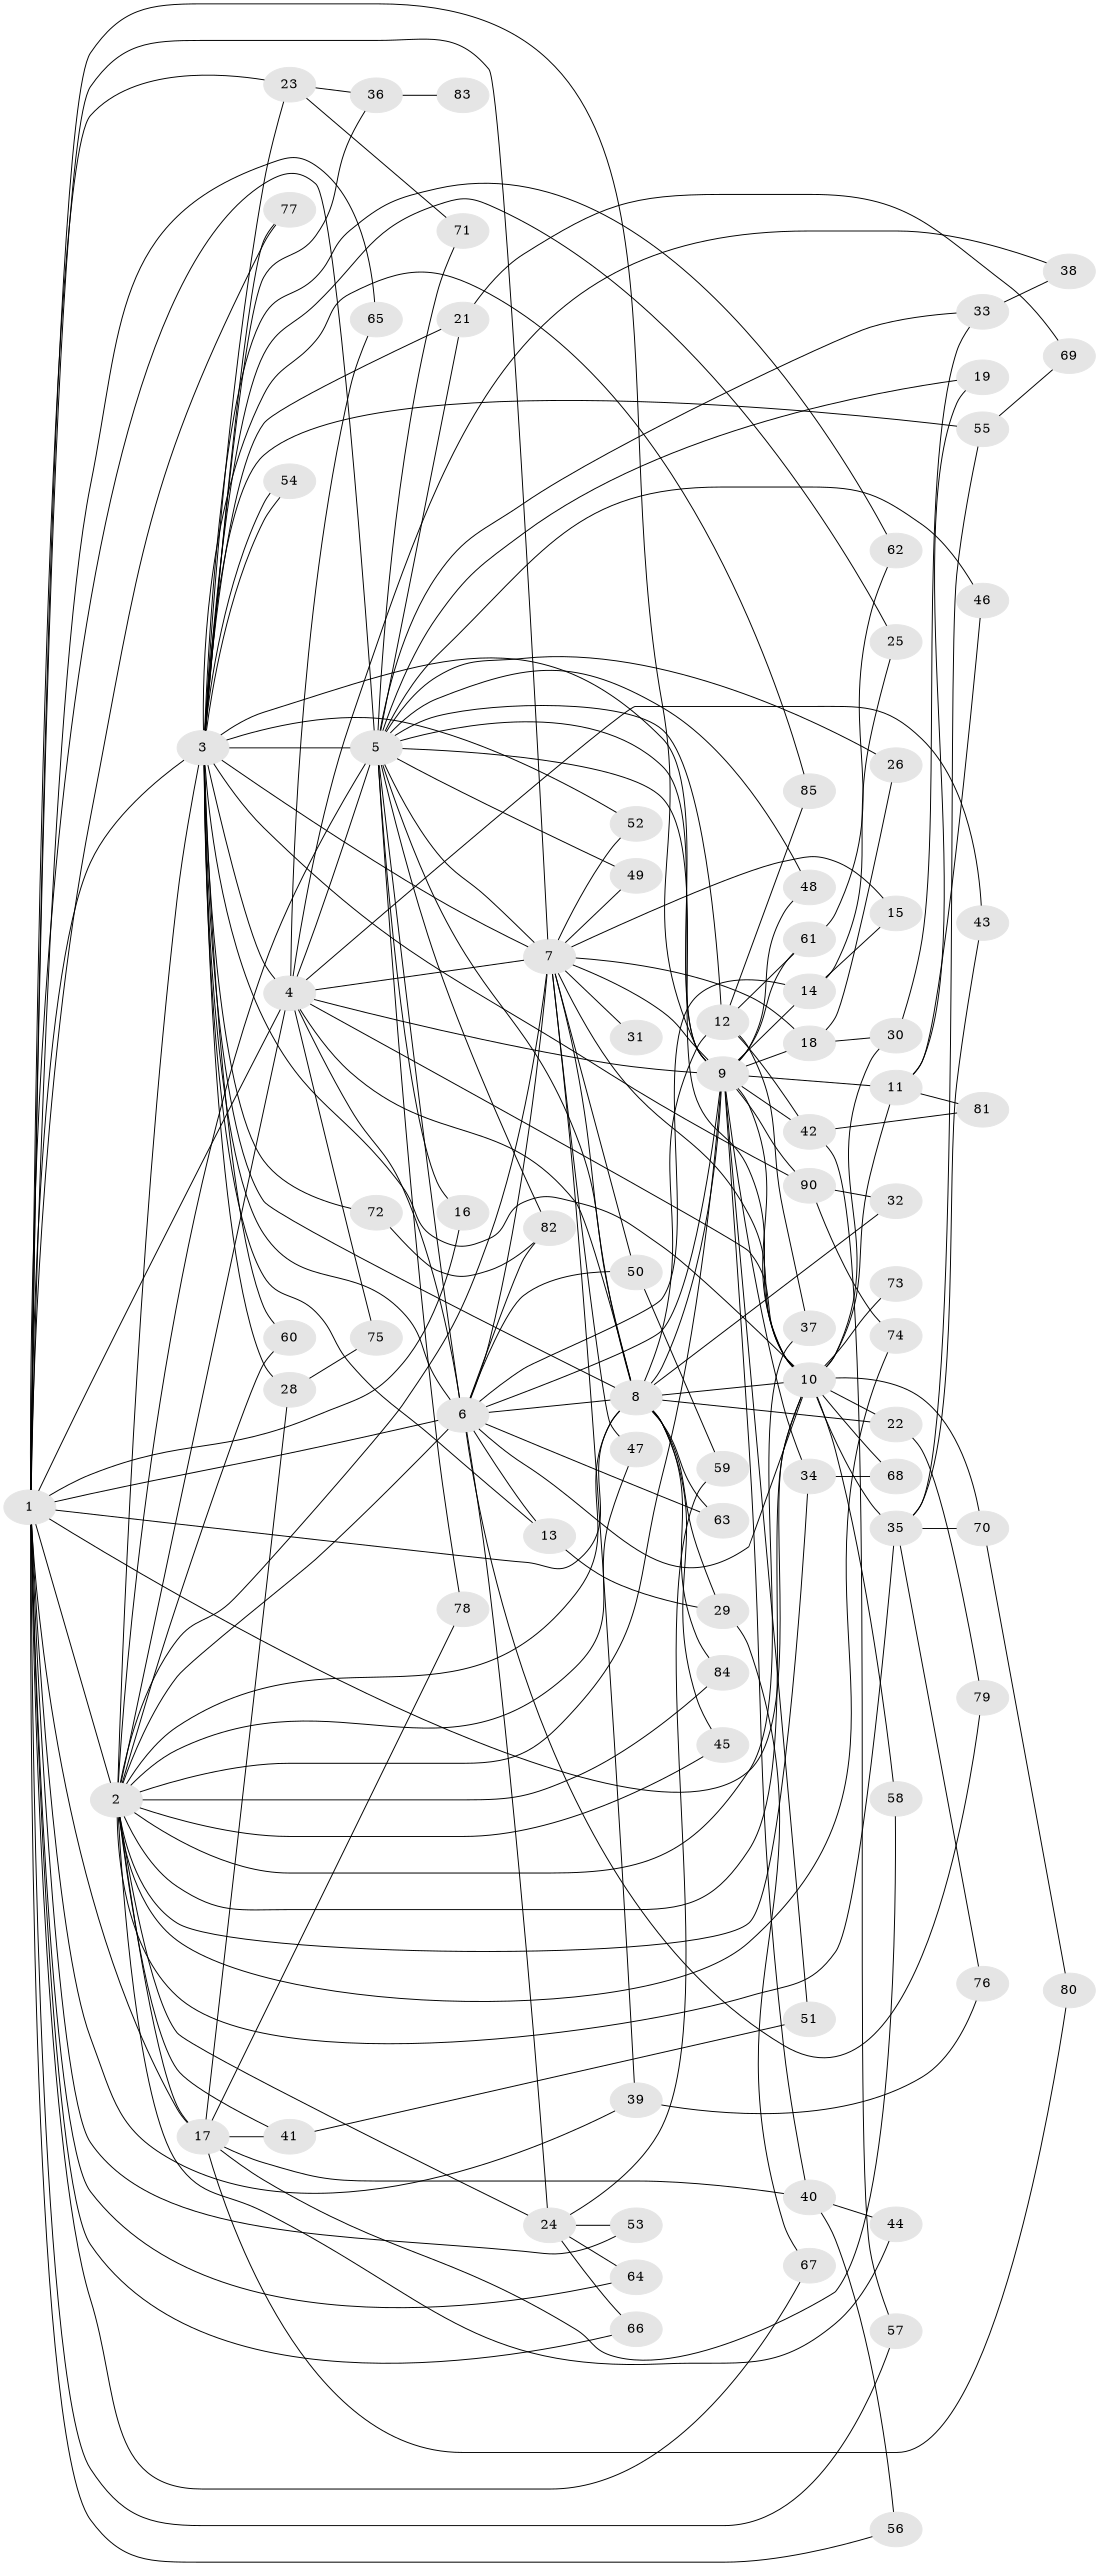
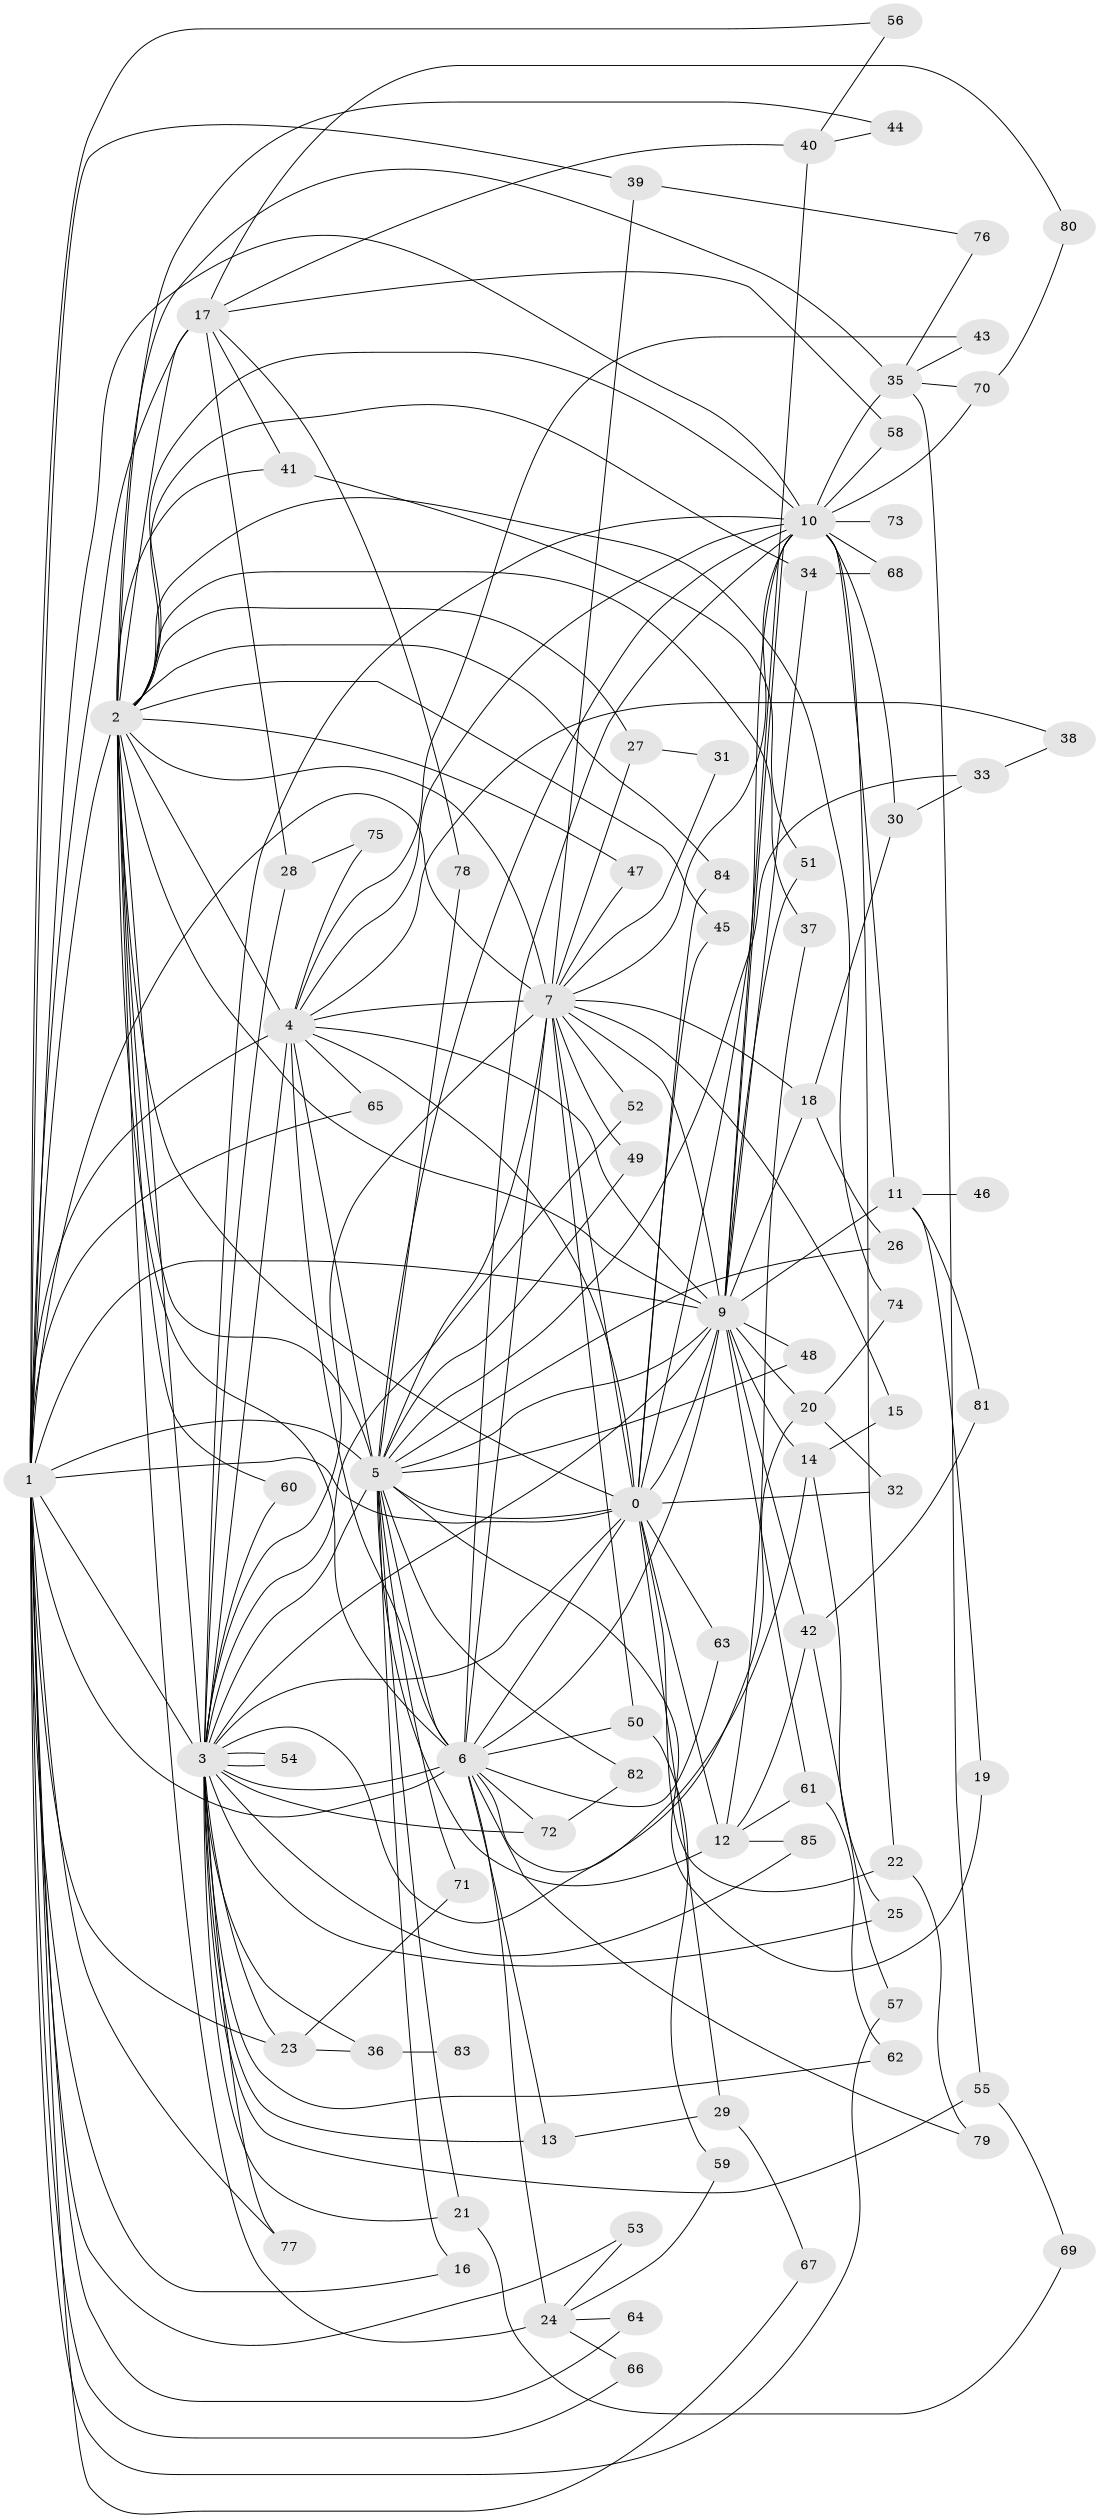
  graph {
    fontname="DejaVu Serif"
    rankdir=LR
    node [color=gray90 fontname="DejaVu Serif" style=filled]
    edge [fontname="DejaVu Serif"]
    1
    2
    3
    4
    5
    6
    7
-   8
+   8 [label=0]
    9
    10
    16
    17
    23
    39
    53
    56
    57
    64
    65
    66
    67
    77
    24
+   27
    34
    35
    37
    41
    44
    45
    47
    60
    74
    84
    13
-   20 [label=90]
+   20
    21
    25
    28
    36
    52
    54
    55
    62
    72
    85
    38
    43
    75
    12
    19
    26
    33
    46
    48
    49
    71
    78
    82
    14
    50
    63
    79
    15
    18
    31
    22
    29
    32
    11
    40
    42
    51
    61
    73
    30
    58
    68
    70
    80
    76
    59
    69
    83
    81
    1 -- 2
    1 -- 3
    1 -- 4
    1 -- 5
    1 -- 6
    1 -- 7
    1 -- 8
    1 -- 9
    1 -- 10
    1 -- 16
    1 -- 17
    1 -- 23
    1 -- 39
    1 -- 53
    1 -- 56
    1 -- 57
    1 -- 64
    1 -- 65
    1 -- 66
    1 -- 67
    1 -- 77
    2 -- 3
    2 -- 4
    2 -- 5
    2 -- 6
    2 -- 7
    2 -- 8
    2 -- 9
    2 -- 10
    2 -- 17
    2 -- 24
+   2 -- 27
    2 -- 34
    2 -- 35
    2 -- 37
    2 -- 41
    2 -- 44
    2 -- 45
    2 -- 47
    2 -- 60
    2 -- 74
    2 -- 84
    3 -- 4
    3 -- 5
    3 -- 6
    3 -- 7
    3 -- 8
    3 -- 9
    3 -- 10
    3 -- 23
    3 -- 77
    3 -- 60
    3 -- 13
    3 -- 20
    3 -- 21
    3 -- 25
    3 -- 28
    3 -- 36
    3 -- 52
    3 -- 54
    3 -- 54
    3 -- 55
    3 -- 62
    3 -- 72
    3 -- 85
    4 -- 5
    4 -- 6
    4 -- 7
    4 -- 8
    4 -- 9
    4 -- 10
    4 -- 65
    4 -- 38
    4 -- 43
    4 -- 75
    5 -- 6
    5 -- 7
    5 -- 8
    5 -- 9
    5 -- 10
    5 -- 16
    5 -- 21
    5 -- 12
    5 -- 19
    5 -- 26
    5 -- 33
-   5 -- 46
    5 -- 48
    5 -- 49
    5 -- 71
    5 -- 78
    5 -- 82
    6 -- 7
    6 -- 8
    6 -- 9
    6 -- 10
    6 -- 24
    6 -- 13
-   6 -- 82
+   6 -- 72
    6 -- 14
    6 -- 50
    6 -- 63
    6 -- 79
    7 -- 8
    7 -- 9
    7 -- 10
    7 -- 39
+   7 -- 27
    7 -- 47
    7 -- 52
    7 -- 49
    7 -- 50
    7 -- 15
    7 -- 18
    7 -- 31
    8 -- 9
    8 -- 10
    8 -- 45
    8 -- 84
    8 -- 12
    8 -- 63
    8 -- 22
    8 -- 29
    8 -- 32
    9 -- 10
    9 -- 34
    9 -- 20
    9 -- 48
    9 -- 14
    9 -- 18
    9 -- 11
    9 -- 40
    9 -- 42
    9 -- 51
    9 -- 61
    10 -- 35
    10 -- 22
    10 -- 11
    10 -- 73
    10 -- 30
    10 -- 58
    10 -- 68
    10 -- 70
    17 -- 41
    17 -- 28
    17 -- 78
    17 -- 40
    17 -- 58
    17 -- 80
    23 -- 36
    23 -- 71
    39 -- 76
    24 -- 53
    24 -- 64
    24 -- 66
    24 -- 59
+   27 -- 31
    34 -- 68
    35 -- 55
    35 -- 43
    35 -- 70
    35 -- 76
    41 -- 51
    13 -- 29
    20 -- 74
    20 -- 32
    21 -- 69
    28 -- 75
    36 -- 83
    55 -- 69
    72 -- 82
    12 -- 37
    12 -- 85
    12 -- 42
    12 -- 61
    33 -- 38
    14 -- 25
    14 -- 15
    50 -- 59
    18 -- 26
    18 -- 30
    22 -- 79
    29 -- 67
    11 -- 19
    11 -- 46
    11 -- 81
    40 -- 56
    40 -- 44
    42 -- 57
    42 -- 81
    61 -- 62
    30 -- 33
    70 -- 80
  }
